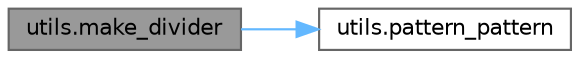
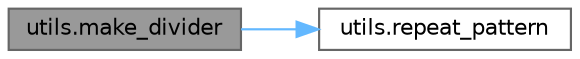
  digraph {
    rankdir=LR
    node [fontname=Helvetica fontsize=10 shape=box style=filled]
    n1 [color=gray40 fillcolor=grey60 fontcolor=black height=0.2 label="utils.make_divider" width=0.4]
-   n2 [color=grey40 fillcolor=white height=0.2 label="utils.pattern_pattern" width=0.4]
+   n2 [color=grey40 fillcolor=white height=0.2 label="utils.repeat_pattern" width=0.4]
    n1 -> n2 [color=steelblue1 fontname=Helvetica fontsize=10 labelfontname=Helvetica labelfontsize=10 style=solid]
  }
